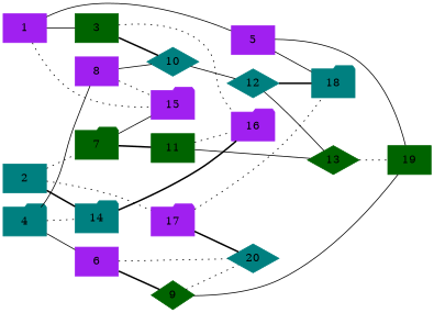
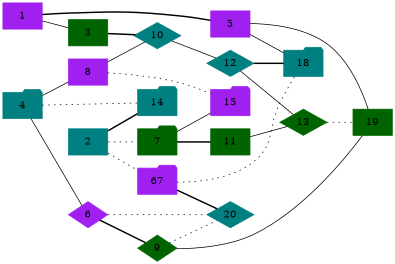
  graph {
    rankdir=LR
    node [color=purple shape=box style=filled]
    edge [style=solid]
    1
    3 [color=darkgreen]
    5
    15 [shape=folder]
    10 [color=teal shape=diamond]
-   16 [shape=folder]
    18 [color=teal shape=folder]
    19 [color=darkgreen]
    2 [color=teal]
    7 [color=darkgreen shape=folder]
    14 [color=teal shape=folder]
-   17 [shape=folder]
+   17 [shape=folder label=67]
    11 [color=darkgreen]
    20 [color=teal shape=diamond]
    12 [color=teal shape=diamond]
    4 [color=teal shape=folder]
-   6
+   6 [shape=diamond]
    8
    9 [color=darkgreen shape=diamond]
    13 [color=darkgreen shape=diamond]
    1 -- 3
-   1 -- 5
-   1 -- 15 [style=dotted]
+   1 -- 5 [style=bold]
    3 -- 10 [style=bold]
-   3 -- 16 [style=dotted]
    5 -- 18
    5 -- 19
    10 -- 12
    2 -- 7 [style=dotted]
    2 -- 14 [style=bold]
    2 -- 17 [style=dotted]
    7 -- 15
    7 -- 11 [style=bold]
-   14 -- 16 [style=bold]
    17 -- 18 [style=dotted]
    17 -- 20 [style=bold]
-   11 -- 16 [style=dotted]
    11 -- 13
    12 -- 18 [style=bold]
    12 -- 13
    4 -- 14 [style=dotted]
    4 -- 6
    4 -- 8
    6 -- 20 [style=dotted]
    6 -- 9 [style=bold]
    8 -- 15 [style=dotted]
    8 -- 10
    9 -- 19
    9 -- 20 [style=dotted]
    13 -- 19 [style=dotted]
  }
